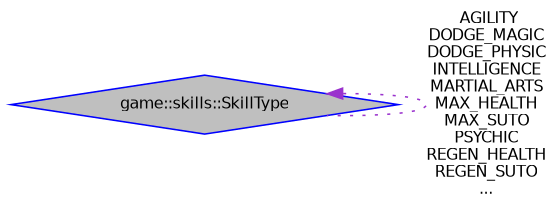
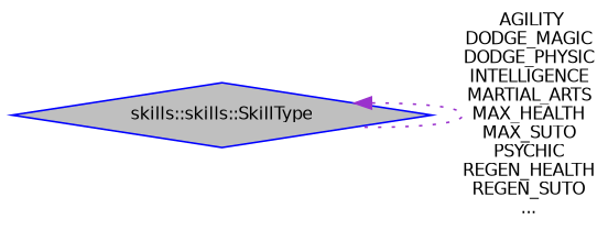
  digraph {
-   n1 [color=blue fillcolor=grey75 fontcolor=black fontname=Helvetica fontsize=10 height=0.2 label="game::skills::SkillType" shape=diamond style=filled width=0.4]
+   n1 [color=blue fillcolor=grey75 fontcolor=black fontname=Helvetica fontsize=10 height=0.2 label="skills::skills::SkillType" shape=diamond style=filled width=0.4]
    n1 -> n1 [color=darkorchid3 dir=back fontname=Helvetica fontsize=10 label=" AGILITY\nDODGE_MAGIC\nDODGE_PHYSIC\nINTELLIGENCE\nMARTIAL_ARTS\nMAX_HEALTH\nMAX_SUTO\nPSYCHIC\nREGEN_HEALTH\nREGEN_SUTO\n..." labelfontname=Helvetica labelfontsize=10 style=dotted]
  }
